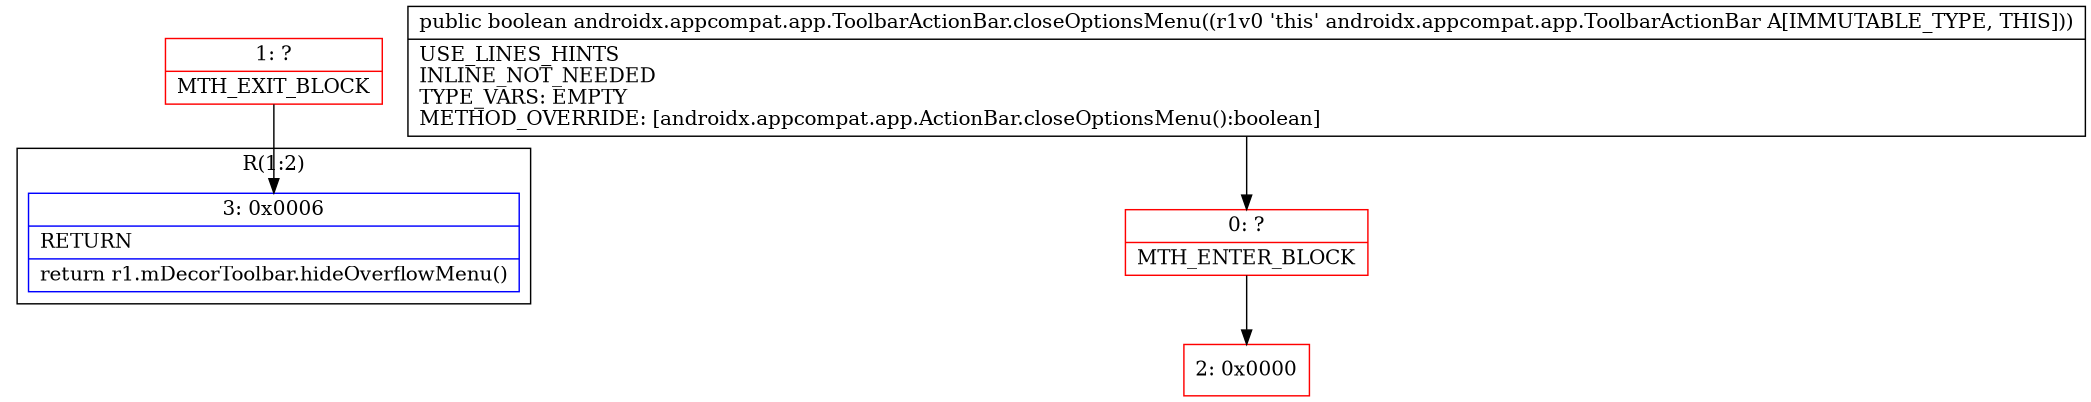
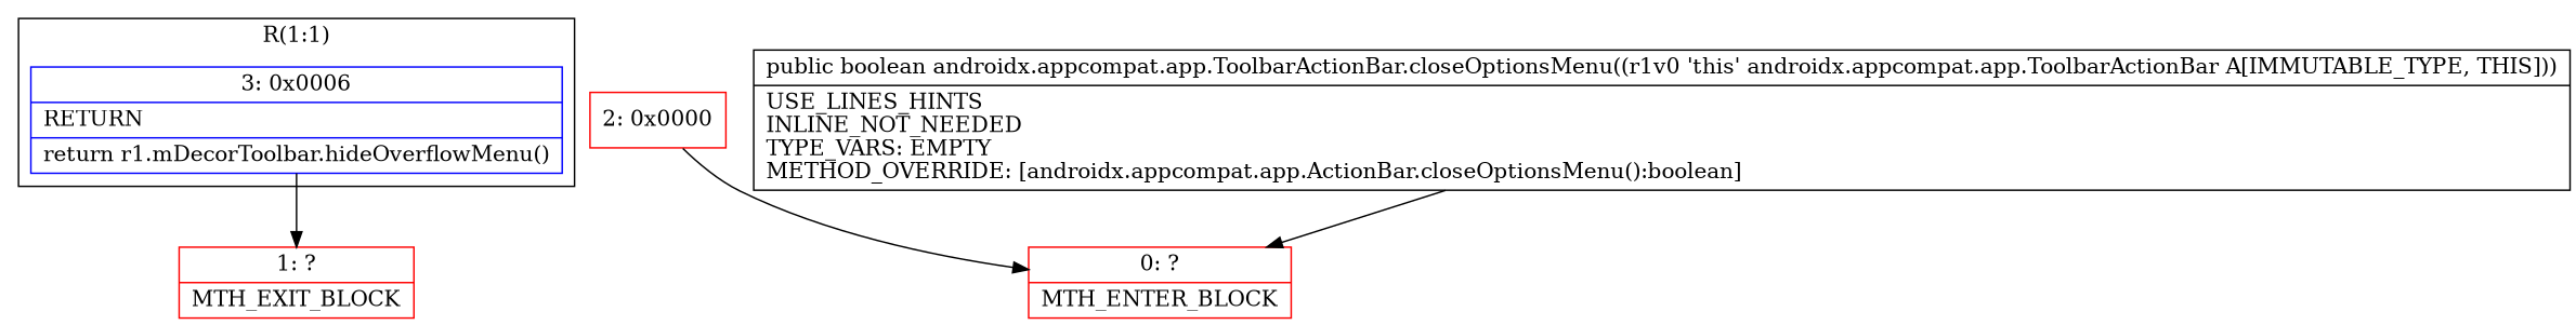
  digraph {
    node [color=red shape=record]
    n1 [color=blue label="{3\:\ 0x0006|RETURN\l|return r1.mDecorToolbar.hideOverflowMenu()\l}"]
    n2 [label="{1\:\ ?|MTH_EXIT_BLOCK\l}"]
    n3 [label="{0\:\ ?|MTH_ENTER_BLOCK\l}"]
    n4 [label="{2\:\ 0x0000}"]
    n5 [label="{public boolean androidx.appcompat.app.ToolbarActionBar.closeOptionsMenu((r1v0 'this' androidx.appcompat.app.ToolbarActionBar A[IMMUTABLE_TYPE, THIS]))  | USE_LINES_HINTS\lINLINE_NOT_NEEDED\lTYPE_VARS: EMPTY\lMETHOD_OVERRIDE: [androidx.appcompat.app.ActionBar.closeOptionsMenu():boolean]\l}" color=""]
    subgraph cluster_1 {
-     label="R(1:2)"
+     label="R(1:1)"
      n1
    }
-   n2 -> n1
-   n3 -> n4
+   n1 -> n2
+   n4 -> n3
    n5 -> n3
  }
